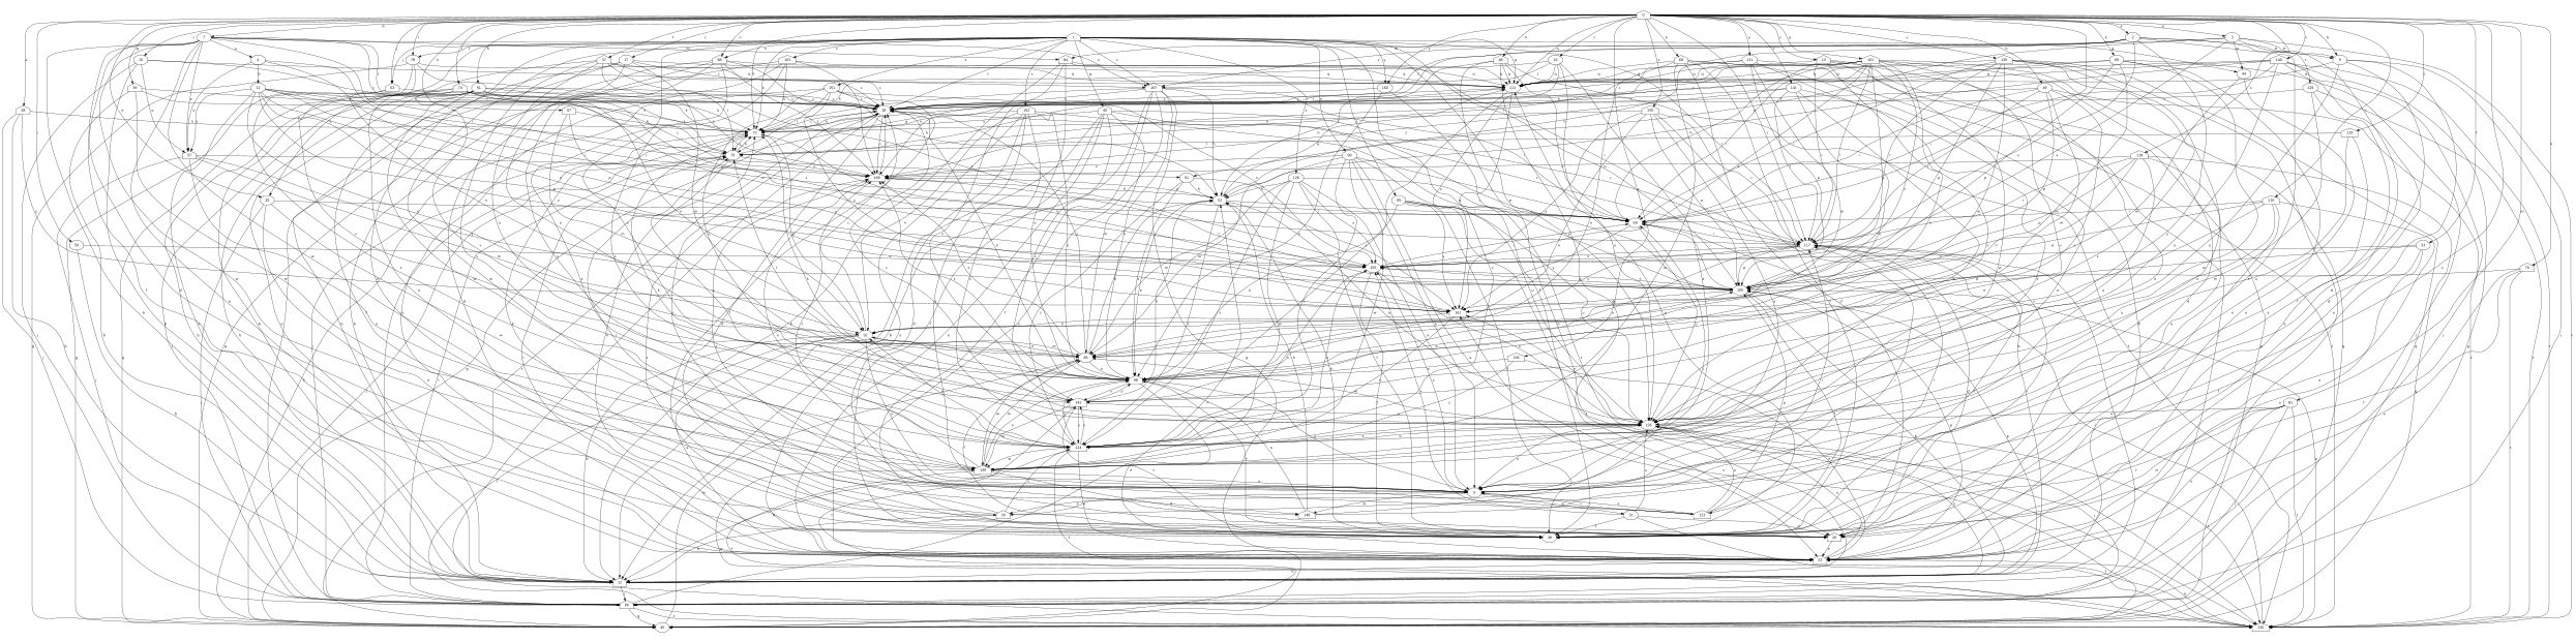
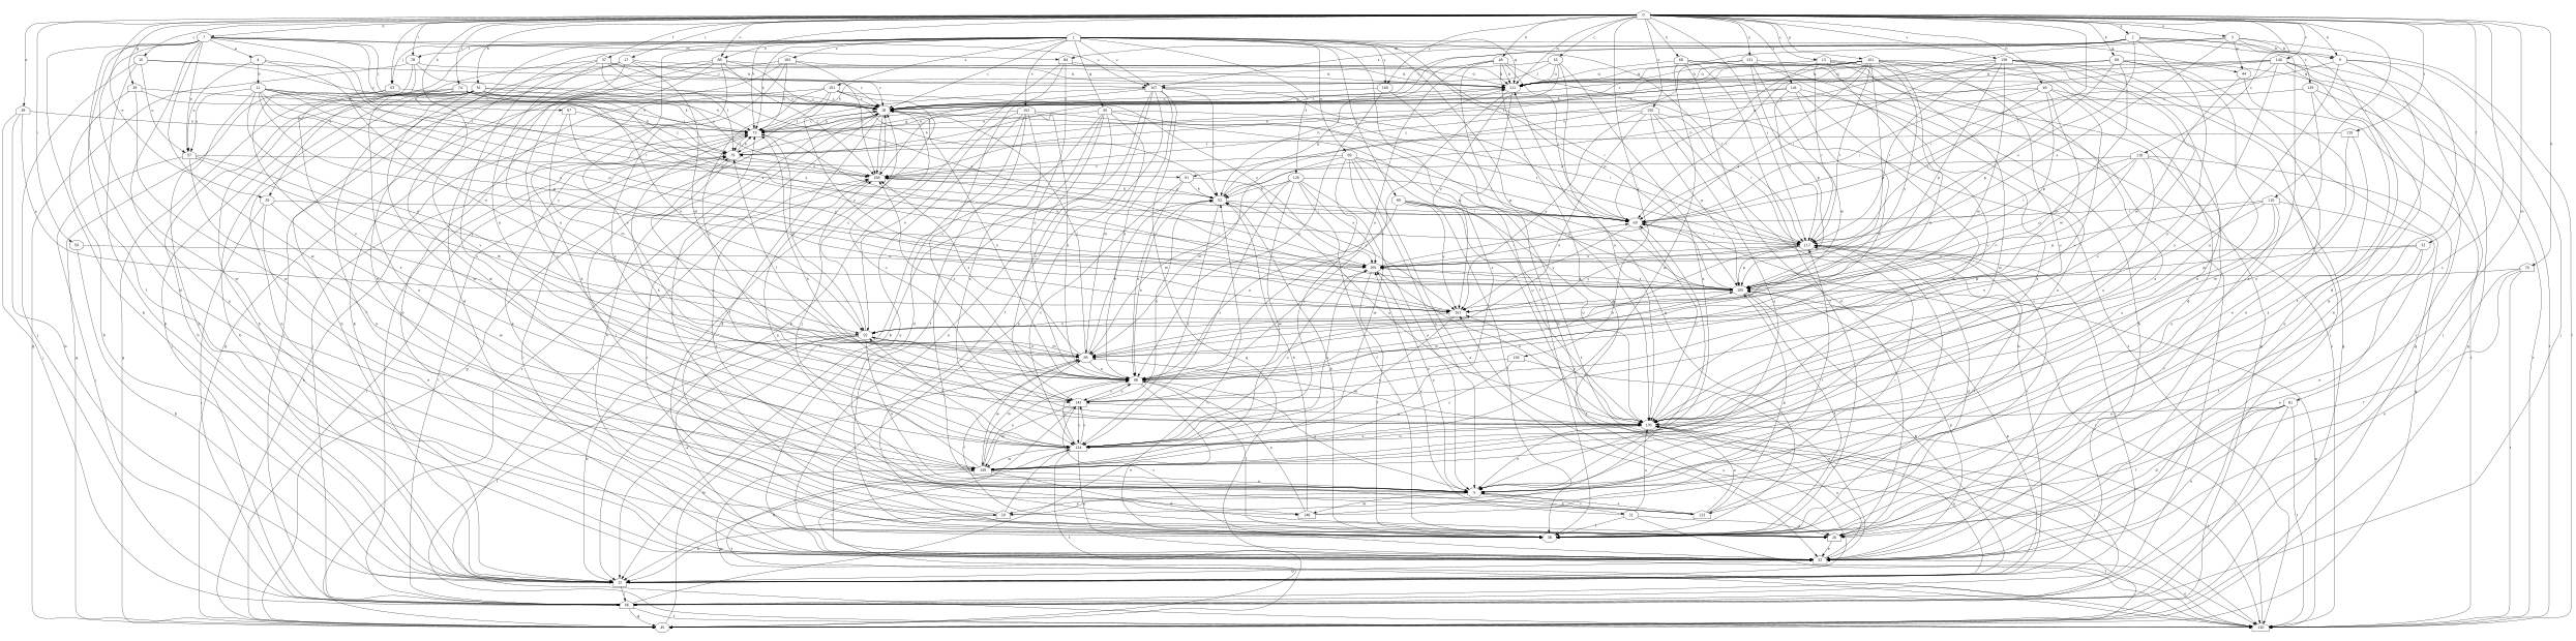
  strict digraph {
    fontname=Nunito
    node [fontname=Nunito shape=octagon]
    edge [fontname=Nunito]
    2
    0 [shape=house]
    3
    7
    9
    13 [shape=house]
    15
    16
    17
    28 [shape=house]
    29
    33
    37 [shape=house]
    39 [shape=house]
    48 [shape=house]
    49
    51
    59
    60
    63 [shape=house]
    67 [shape=house]
    68 [shape=house]
    69
    70 [shape=house]
    73 [shape=house]
    74 [shape=house]
    78
    81
    88 [shape=house]
    101 [shape=house]
    111
    116 [shape=house]
    117
    118 [shape=house]
    119 [shape=house]
    123 [shape=house]
    131
    139 [shape=house]
    140 [shape=house]
    141
    150 [shape=house]
    156 [shape=house]
    160
    30 [shape=house]
    136
    167 [shape=house]
    52
    79
    84 [shape=house]
    129
    155
    18
    44
    26 [shape=house]
    91
    130 [shape=house]
    38
    148 [shape=house]
    4
    n60 [label=57 shape=house]
    12 [shape=house]
    32 [shape=house]
    149 [shape=house]
    66 [shape=house]
    5
    161 [shape=house]
    85
    98 [shape=house]
    92
    124 [shape=house]
    105
    142 [shape=house]
    45
    168 [shape=house]
    1 [shape=house]
    40 [shape=house]
    65
    89
    126
    151
    152 [shape=house]
    163 [shape=house]
    11
    31
    2 -> 9 [label=b]
    2 -> 30 [label=e]
    2 -> 136 [label=u]
    2 -> 167 [label=z]
    2 -> 52 [label=h]
    2 -> 79 [label=l]
    2 -> 84 [label=m]
    2 -> 129 [label=t]
    2 -> 155 [label=x]
    0 -> 2 [label=a]
    0 -> 3 [label=a]
    0 -> 7 [label=b]
    0 -> 9 [label=b]
    0 -> 13 [label=c]
    0 -> 15 [label=c]
    0 -> 16 [label=c]
    0 -> 17 [label=c]
    0 -> 28 [label=e]
    0 -> 29 [label=e]
    0 -> 33 [label=f]
    0 -> 37 [label=f]
    0 -> 39 [label=g]
    0 -> 48 [label=h]
    0 -> 49 [label=h]
    0 -> 51 [label=h]
    0 -> 59 [label=i]
    0 -> 60 [label=i]
    0 -> 63 [label=j]
    0 -> 67 [label=k]
    0 -> 68 [label=k]
    0 -> 69 [label=k]
    0 -> 70 [label=k]
    0 -> 73 [label=k]
    0 -> 74 [label=l]
    0 -> 78 [label=l]
    0 -> 81 [label=m]
    0 -> 88 [label=n]
    0 -> 101 [label=p]
    0 -> 111 [label=q]
    0 -> 116 [label=r]
    0 -> 117 [label=r]
    0 -> 118 [label=s]
    0 -> 119 [label=s]
    0 -> 123 [label=s]
    0 -> 131 [label=u]
    0 -> 139 [label=v]
    0 -> 140 [label=v]
    0 -> 141 [label=v]
    0 -> 150 [label=x]
    0 -> 156 [label=y]
    0 -> 160 [label=y]
    3 -> 9 [label=b]
    3 -> 155 [label=x]
    3 -> 18 [label=c]
    3 -> 44 [label=g]
    3 -> 26 [label=d]
    3 -> 91 [label=n]
    3 -> 130 [label=t]
    7 -> 167 [label=z]
    7 -> 79 [label=l]
    7 -> 84 [label=m]
    7 -> 18 [label=c]
    7 -> 26 [label=d]
    7 -> 91 [label=n]
    7 -> 38 [label=f]
    7 -> 148 [label=w]
    7 -> 4 [label=a]
    7 -> n60 [label=o]
    7 -> 12 [label=b]
    7 -> 32 [label=e]
    7 -> 149 [label=w]
    9 -> 111 [label=q]
    9 -> 136 [label=u]
    9 -> 26 [label=d]
    9 -> 38 [label=f]
    9 -> 66 [label=j]
    13 -> 60 [label=i]
    13 -> 111 [label=q]
    13 -> 117 [label=r]
    13 -> 136 [label=u]
    13 -> 149 [label=w]
    13 -> 66 [label=j]
    13 -> 5 [label=a]
    15 -> 167 [label=z]
    15 -> 18 [label=c]
    15 -> n60 [label=o]
    15 -> 12 [label=b]
    15 -> 66 [label=j]
    16 -> 73 [label=k]
    16 -> 111 [label=q]
    16 -> 136 [label=u]
    16 -> 167 [label=z]
    16 -> 5 [label=a]
    16 -> 161 [label=y]
    17 -> 111 [label=q]
    17 -> 18 [label=c]
    17 -> 12 [label=b]
    17 -> 66 [label=j]
    17 -> 85 [label=m]
    17 -> 98 [label=o]
    28 -> 73 [label=k]
    28 -> 12 [label=b]
    28 -> 66 [label=j]
    28 -> 161 [label=y]
    29 -> 60 [label=i]
    29 -> 32 [label=e]
    29 -> 149 [label=w]
    29 -> 66 [label=j]
    33 -> 155 [label=x]
    33 -> 38 [label=f]
    33 -> 32 [label=e]
    33 -> 92 [label=n]
    37 -> 111 [label=q]
    37 -> 79 [label=l]
    37 -> 155 [label=x]
    37 -> 18 [label=c]
    37 -> 12 [label=b]
    37 -> 98 [label=o]
    37 -> 124 [label=s]
    39 -> 73 [label=k]
    39 -> 18 [label=c]
    39 -> 12 [label=b]
    39 -> 149 [label=w]
    48 -> 60 [label=i]
    48 -> 111 [label=q]
    48 -> 52 [label=h]
    48 -> 26 [label=d]
    48 -> 130 [label=t]
    48 -> 12 [label=b]
    49 -> 60 [label=i]
    49 -> 117 [label=r]
    49 -> 18 [label=c]
    49 -> 130 [label=t]
    49 -> 85 [label=m]
    49 -> 105 [label=p]
    49 -> 142 [label=v]
    51 -> 79 [label=l]
    51 -> 155 [label=x]
    51 -> 18 [label=c]
    51 -> 38 [label=f]
    51 -> 12 [label=b]
    51 -> 32 [label=e]
    51 -> 149 [label=w]
    51 -> 66 [label=j]
    51 -> 92 [label=n]
    59 -> 155 [label=x]
    59 -> 12 [label=b]
    60 -> 117 [label=r]
    60 -> 136 [label=u]
    60 -> 161 [label=y]
    63 -> 18 [label=c]
    63 -> 124 [label=s]
    63 -> 45 [label=g]
    67 -> 73 [label=k]
    67 -> 161 [label=y]
    67 -> 85 [label=m]
    68 -> 111 [label=q]
    68 -> 26 [label=d]
    68 -> 130 [label=t]
    68 -> 38 [label=f]
    68 -> 12 [label=b]
    68 -> 149 [label=w]
-   68 -> 98 [label=o]
+   48 -> 98 [label=o]
    69 -> 111 [label=q]
    69 -> 18 [label=c]
    69 -> 32 [label=e]
    69 -> 149 [label=w]
    69 -> 66 [label=j]
    69 -> 85 [label=m]
    69 -> 105 [label=p]
    70 -> 130 [label=t]
    70 -> 38 [label=f]
    70 -> 32 [label=e]
    70 -> 105 [label=p]
    73 -> 79 [label=l]
    73 -> 18 [label=c]
    73 -> 66 [label=j]
    73 -> 92 [label=n]
    74 -> 73 [label=k]
    74 -> 155 [label=x]
    74 -> 18 [label=c]
    74 -> 12 [label=b]
    74 -> 5 [label=a]
    74 -> 142 [label=v]
    74 -> 45 [label=g]
    74 -> 168 [label=z]
    78 -> 111 [label=q]
    78 -> 92 [label=n]
    78 -> 142 [label=v]
    78 -> 45 [label=g]
    78 -> 168 [label=z]
    81 -> 136 [label=u]
    81 -> 26 [label=d]
    81 -> 130 [label=t]
    81 -> 38 [label=f]
    81 -> 32 [label=e]
    81 -> 66 [label=j]
    88 -> 111 [label=q]
    88 -> 52 [label=h]
    88 -> 26 [label=d]
    88 -> 12 [label=b]
    88 -> 5 [label=a]
    88 -> 124 [label=s]
    88 -> 168 [label=z]
    101 -> 60 [label=i]
    101 -> 73 [label=k]
    101 -> 111 [label=q]
    101 -> 117 [label=r]
    101 -> 136 [label=u]
    101 -> 155 [label=x]
    101 -> 18 [label=c]
    101 -> 26 [label=d]
    101 -> 161 [label=y]
    101 -> 98 [label=o]
    101 -> 105 [label=p]
    101 -> 45 [label=g]
    101 -> 168 [label=z]
    111 -> 18 [label=c]
    111 -> 98 [label=o]
    111 -> 124 [label=s]
    116 -> 60 [label=i]
    116 -> 136 [label=u]
    116 -> 38 [label=f]
    116 -> 32 [label=e]
    116 -> 105 [label=p]
    116 -> 142 [label=v]
    117 -> 155 [label=x]
    117 -> 18 [label=c]
    117 -> 26 [label=d]
    117 -> 38 [label=f]
    117 -> 161 [label=y]
    117 -> 98 [label=o]
    117 -> 105 [label=p]
    118 -> 117 [label=r]
    118 -> 136 [label=u]
    118 -> 5 [label=a]
    118 -> 92 [label=n]
    118 -> 105 [label=p]
    118 -> 45 [label=g]
    118 -> 168 [label=z]
    119 -> 136 [label=u]
    119 -> 79 [label=l]
    119 -> 5 [label=a]
    123 -> 117 [label=r]
    123 -> 136 [label=u]
    123 -> 79 [label=l]
    123 -> 5 [label=a]
    123 -> 105 [label=p]
    123 -> 168 [label=z]
    131 -> 111 [label=q]
    131 -> 5 [label=a]
    131 -> 85 [label=m]
    131 -> 105 [label=p]
    131 -> 45 [label=g]
    131 -> 168 [label=z]
    139 -> 60 [label=i]
    139 -> 111 [label=q]
    139 -> 117 [label=r]
    139 -> 66 [label=j]
    139 -> 5 [label=a]
    139 -> 85 [label=m]
    139 -> 124 [label=s]
    139 -> 105 [label=p]
    139 -> 45 [label=g]
    140 -> 60 [label=i]
    140 -> 111 [label=q]
    140 -> 136 [label=u]
    140 -> 52 [label=h]
    140 -> 79 [label=l]
    140 -> 130 [label=t]
    140 -> 32 [label=e]
    140 -> 66 [label=j]
    140 -> 45 [label=g]
    141 -> 117 [label=r]
    141 -> 18 [label=c]
    141 -> 149 [label=w]
    141 -> 5 [label=a]
    141 -> 98 [label=o]
    141 -> 168 [label=z]
    150 -> 73 [label=k]
    150 -> 117 [label=r]
    150 -> 12 [label=b]
    150 -> 5 [label=a]
    150 -> 161 [label=y]
    150 -> 98 [label=o]
    150 -> 105 [label=p]
    156 -> 32 [label=e]
    156 -> 98 [label=o]
    156 -> 124 [label=s]
    160 -> 18 [label=c]
    160 -> 130 [label=t]
    160 -> 98 [label=o]
    30 -> 73 [label=k]
    30 -> 117 [label=r]
    30 -> 18 [label=c]
    30 -> 12 [label=b]
    30 -> 124 [label=s]
    136 -> 73 [label=k]
    136 -> 18 [label=c]
    136 -> 130 [label=t]
    136 -> 66 [label=j]
    136 -> 5 [label=a]
    136 -> 161 [label=y]
    136 -> 85 [label=m]
    136 -> 124 [label=s]
    167 -> 60 [label=i]
    167 -> 73 [label=k]
    167 -> 52 [label=h]
    167 -> 18 [label=c]
    167 -> 38 [label=f]
    167 -> 12 [label=b]
    167 -> 32 [label=e]
    167 -> 98 [label=o]
    167 -> 45 [label=g]
    52 -> 60 [label=i]
    52 -> 111 [label=q]
    52 -> 136 [label=u]
    52 -> 98 [label=o]
    52 -> 124 [label=s]
    52 -> 168 [label=z]
    79 -> 73 [label=k]
    79 -> 111 [label=q]
    79 -> 136 [label=u]
    79 -> 168 [label=z]
    84 -> 111 [label=q]
    84 -> 117 [label=r]
    84 -> 12 [label=b]
    84 -> 98 [label=o]
    84 -> 142 [label=v]
    129 -> 18 [label=c]
    129 -> 130 [label=t]
    129 -> 32 [label=e]
    129 -> 149 [label=w]
    155 -> 60 [label=i]
    155 -> 136 [label=u]
    155 -> 38 [label=f]
    155 -> 124 [label=s]
    155 -> 105 [label=p]
    18 -> 73 [label=k]
    18 -> 26 [label=d]
    18 -> 130 [label=t]
    18 -> 98 [label=o]
    18 -> 45 [label=g]
    18 -> 168 [label=z]
    44 -> 32 [label=e]
    44 -> 85 [label=m]
    26 -> 32 [label=e]
    26 -> 168 [label=z]
    91 -> 52 [label=h]
    91 -> 161 [label=y]
    91 -> 98 [label=o]
    91 -> 124 [label=s]
    130 -> 60 [label=i]
    130 -> 32 [label=e]
    130 -> 105 [label=p]
    38 -> 73 [label=k]
    38 -> 111 [label=q]
    38 -> 117 [label=r]
    38 -> 52 [label=h]
    38 -> 142 [label=v]
    148 -> 60 [label=i]
    148 -> 117 [label=r]
    148 -> 52 [label=h]
    148 -> 98 [label=o]
    4 -> 117 [label=r]
    4 -> n60 [label=o]
    4 -> 105 [label=p]
    4 -> 11 [label=b]
    n60 -> 66 [label=j]
    n60 -> 5 [label=a]
    n60 -> 161 [label=y]
    n60 -> 85 [label=m]
    n60 -> 168 [label=z]
    12 -> 117 [label=r]
    12 -> 136 [label=u]
    12 -> 66 [label=j]
    12 -> 105 [label=p]
    32 -> 136 [label=u]
    32 -> 79 [label=l]
    32 -> 12 [label=b]
    32 -> 105 [label=p]
    149 -> 26 [label=d]
    149 -> 130 [label=t]
    149 -> 5 [label=a]
    149 -> 85 [label=m]
    149 -> 98 [label=o]
    149 -> 168 [label=z]
    66 -> 52 [label=h]
    66 -> 79 [label=l]
    66 -> 130 [label=t]
    66 -> 45 [label=g]
    5 -> 123 [label=s]
    5 -> 30 [label=e]
    5 -> 155 [label=x]
    5 -> 148 [label=w]
    5 -> 31 [label=e]
    161 -> 92 [label=n]
    161 -> 124 [label=s]
    85 -> 52 [label=h]
    85 -> 18 [label=c]
    85 -> 38 [label=f]
    85 -> 149 [label=w]
    85 -> 98 [label=o]
    85 -> 92 [label=n]
    85 -> 168 [label=z]
    98 -> 79 [label=l]
    98 -> 38 [label=f]
    98 -> 32 [label=e]
    98 -> 5 [label=a]
    98 -> 142 [label=v]
    98 -> 168 [label=z]
    92 -> 18 [label=c]
    92 -> 130 [label=t]
    92 -> 12 [label=b]
    92 -> 32 [label=e]
    92 -> 5 [label=a]
    92 -> 85 [label=m]
    124 -> 73 [label=k]
    124 -> 136 [label=u]
    124 -> 155 [label=x]
    124 -> 130 [label=t]
    124 -> 12 [label=b]
    124 -> 32 [label=e]
    124 -> 149 [label=w]
    124 -> 98 [label=o]
    124 -> 92 [label=n]
    124 -> 142 [label=v]
    105 -> 60 [label=i]
    105 -> 73 [label=k]
    105 -> 155 [label=x]
    105 -> 38 [label=f]
    105 -> 12 [label=b]
    105 -> 161 [label=y]
    105 -> 168 [label=z]
    142 -> 136 [label=u]
    142 -> 52 [label=h]
    142 -> 130 [label=t]
    142 -> 149 [label=w]
    142 -> 98 [label=o]
    142 -> 124 [label=s]
    142 -> 105 [label=p]
    45 -> 73 [label=k]
    45 -> 79 [label=l]
    45 -> 18 [label=c]
    45 -> 149 [label=w]
    45 -> 161 [label=y]
    45 -> 85 [label=m]
    168 -> 52 [label=h]
    168 -> 18 [label=c]
    168 -> 5 [label=a]
    1 -> 29 [label=e]
    1 -> 63 [label=j]
    1 -> 73 [label=k]
    1 -> 78 [label=l]
    1 -> 88 [label=n]
    1 -> 111 [label=q]
    1 -> 117 [label=r]
    1 -> 160 [label=y]
    1 -> 30 [label=e]
    1 -> 136 [label=u]
    1 -> 167 [label=z]
    1 -> 18 [label=c]
    1 -> 44 [label=g]
    1 -> 38 [label=f]
    1 -> 148 [label=w]
    1 -> 105 [label=p]
    1 -> 142 [label=v]
    1 -> 40 [label=g]
    1 -> 65 [label=j]
    1 -> 89 [label=n]
    1 -> 126 [label=t]
    1 -> 151 [label=x]
    1 -> 152 [label=x]
    1 -> 163 [label=z]
    40 -> 73 [label=k]
    40 -> 117 [label=r]
    40 -> 38 [label=f]
    40 -> 12 [label=b]
    40 -> 32 [label=e]
    40 -> 85 [label=m]
    40 -> 105 [label=p]
    40 -> 142 [label=v]
    65 -> 60 [label=i]
    65 -> 136 [label=u]
    65 -> 130 [label=t]
    65 -> 38 [label=f]
    65 -> 161 [label=y]
    65 -> 98 [label=o]
    89 -> 60 [label=i]
    89 -> 136 [label=u]
    89 -> 32 [label=e]
    89 -> 149 [label=w]
    89 -> 5 [label=a]
    89 -> 85 [label=m]
    89 -> 124 [label=s]
    89 -> 168 [label=z]
    126 -> 60 [label=i]
    126 -> 52 [label=h]
    126 -> 155 [label=x]
    126 -> 38 [label=f]
    126 -> 149 [label=w]
    126 -> 5 [label=a]
    126 -> 85 [label=m]
    126 -> 124 [label=s]
    151 -> 79 [label=l]
    151 -> 155 [label=x]
    151 -> 18 [label=c]
    151 -> 38 [label=f]
    151 -> 66 [label=j]
    151 -> 161 [label=y]
    151 -> 98 [label=o]
    152 -> 73 [label=k]
    152 -> 26 [label=d]
    152 -> 32 [label=e]
    152 -> 5 [label=a]
    152 -> 98 [label=o]
    152 -> 92 [label=n]
    152 -> 124 [label=s]
    152 -> 105 [label=p]
    163 -> 73 [label=k]
    163 -> 111 [label=q]
    163 -> 32 [label=e]
    163 -> 124 [label=s]
    163 -> 45 [label=g]
    163 -> 168 [label=z]
    11 -> 60 [label=i]
    11 -> 73 [label=k]
    11 -> 79 [label=l]
    11 -> 155 [label=x]
    11 -> 18 [label=c]
    11 -> n60 [label=o]
    11 -> 32 [label=e]
    11 -> 161 [label=y]
    11 -> 92 [label=n]
    11 -> 105 [label=p]
    31 -> 136 [label=u]
    31 -> 155 [label=x]
    31 -> 26 [label=d]
    31 -> 130 [label=t]
    31 -> 38 [label=f]
  }
